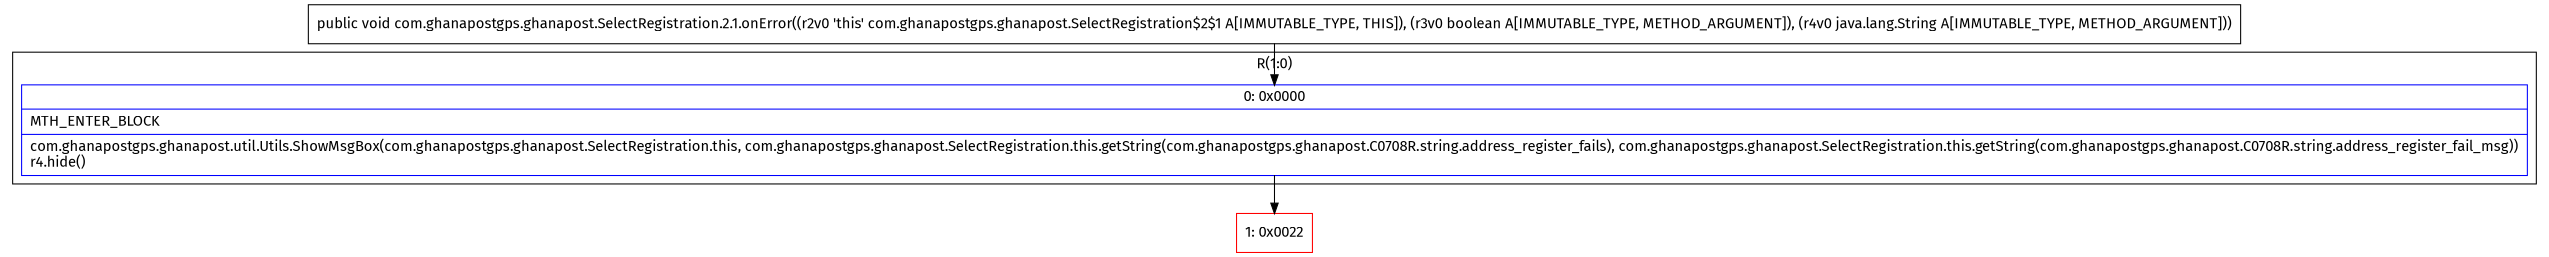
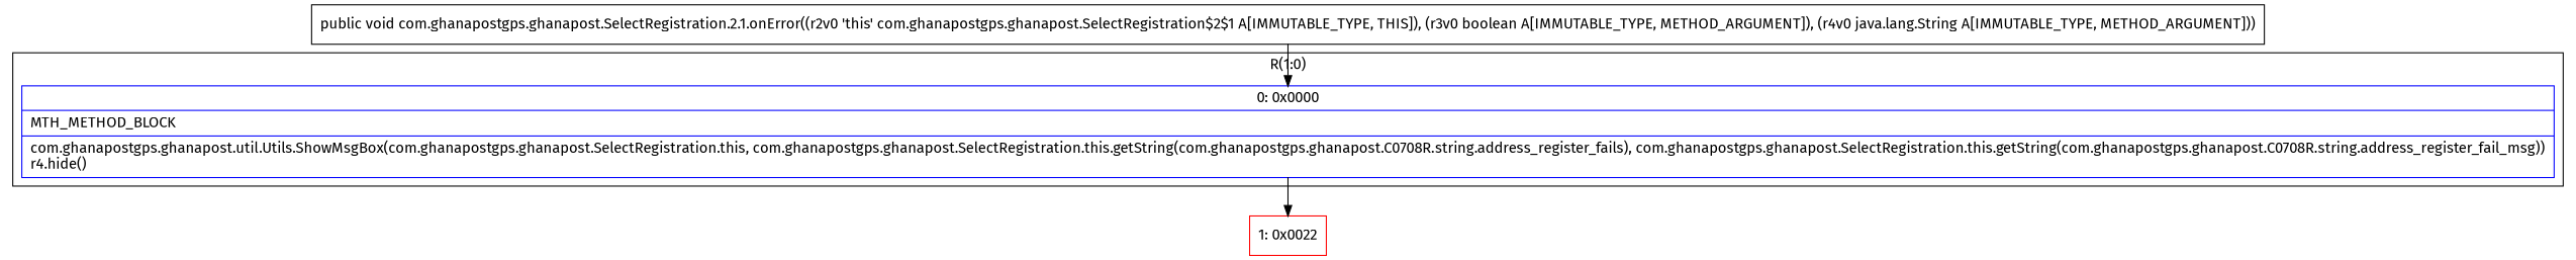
  digraph {
    fontname="Fira Sans"
    node [shape=record fontname="Fira Sans"]
    edge [fontname="Fira Sans"]
-   n1 [color=blue label="{0\:\ 0x0000|MTH_ENTER_BLOCK\l|com.ghanapostgps.ghanapost.util.Utils.ShowMsgBox(com.ghanapostgps.ghanapost.SelectRegistration.this, com.ghanapostgps.ghanapost.SelectRegistration.this.getString(com.ghanapostgps.ghanapost.C0708R.string.address_register_fails), com.ghanapostgps.ghanapost.SelectRegistration.this.getString(com.ghanapostgps.ghanapost.C0708R.string.address_register_fail_msg))\lr4.hide()\l}"]
+   n1 [color=blue label="{0\:\ 0x0000|MTH_METHOD_BLOCK\l|com.ghanapostgps.ghanapost.util.Utils.ShowMsgBox(com.ghanapostgps.ghanapost.SelectRegistration.this, com.ghanapostgps.ghanapost.SelectRegistration.this.getString(com.ghanapostgps.ghanapost.C0708R.string.address_register_fails), com.ghanapostgps.ghanapost.SelectRegistration.this.getString(com.ghanapostgps.ghanapost.C0708R.string.address_register_fail_msg))\lr4.hide()\l}"]
    n2 [color=red label="{1\:\ 0x0022}"]
    n3 [label="{public void com.ghanapostgps.ghanapost.SelectRegistration.2.1.onError((r2v0 'this' com.ghanapostgps.ghanapost.SelectRegistration$2$1 A[IMMUTABLE_TYPE, THIS]), (r3v0 boolean A[IMMUTABLE_TYPE, METHOD_ARGUMENT]), (r4v0 java.lang.String A[IMMUTABLE_TYPE, METHOD_ARGUMENT])) }"]
    subgraph cluster_1 {
      label="R(1:0)"
      n1
    }
    n1 -> n2
    n3 -> n1
  }
